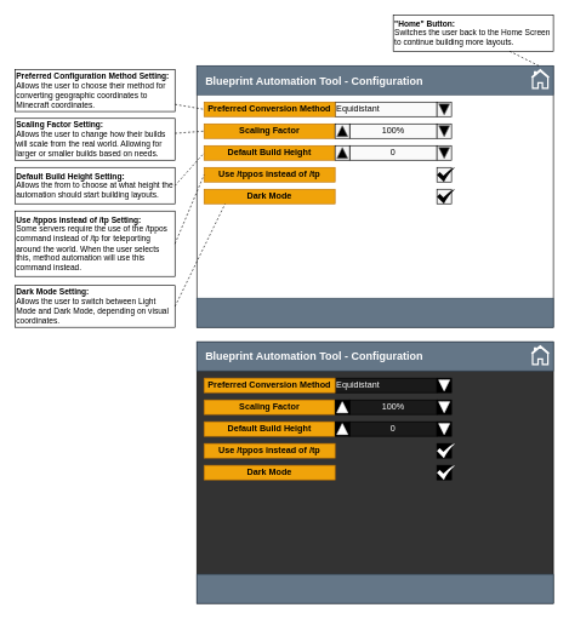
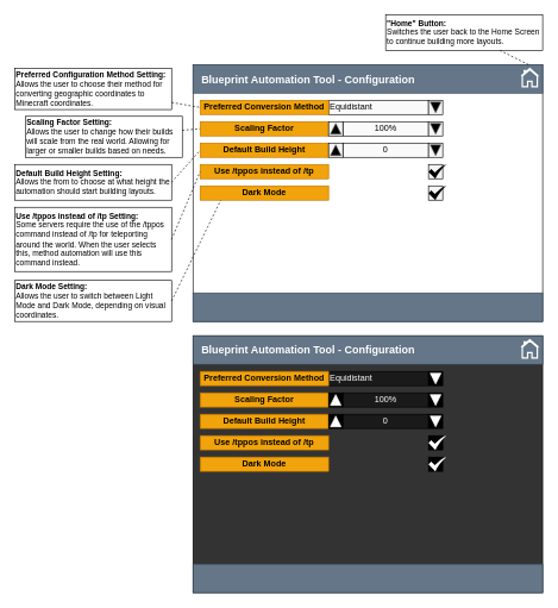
  <mxCell id="0" />
  <mxCell id="1" parent="0" />
  <mxCell id="2" value="" style="rounded=0;whiteSpace=wrap;html=1;fillColor=#FFFFFF;" vertex="1" parent="1"><mxGeometry x="270" y="90" width="490" height="360" as="geometry" /></mxCell>
  <mxCell id="3" value="" style="rounded=0;whiteSpace=wrap;html=1;fillColor=#647687;strokeColor=#314354;fontColor=#ffffff;" vertex="1" parent="1"><mxGeometry x="270" y="410" width="490" height="40" as="geometry" /></mxCell>
  <mxCell id="4" value="" style="rounded=0;whiteSpace=wrap;html=1;fillColor=#647687;strokeColor=#314354;fontColor=#ffffff;" vertex="1" parent="1"><mxGeometry x="270" y="90" width="490" height="40" as="geometry" /></mxCell>
  <mxCell id="5" value="&lt;span style=&quot;font-size: 15px&quot;&gt;&lt;b&gt;Blueprint Automation Tool - Configuration&lt;/b&gt;&lt;/span&gt;" style="text;html=1;strokeColor=none;fillColor=none;align=left;verticalAlign=middle;whiteSpace=wrap;rounded=0;fontColor=#FFFFFF;" vertex="1" parent="1"><mxGeometry x="280" y="90" width="320" height="40" as="geometry" /></mxCell>
  <mxCell id="6" value="" style="html=1;verticalLabelPosition=bottom;align=center;labelBackgroundColor=#ffffff;verticalAlign=top;strokeWidth=2;strokeColor=#FFFFFF;shadow=0;dashed=0;shape=mxgraph.ios7.icons.home;fillColor=none;fontColor=#FFFFFF;" vertex="1" parent="1"><mxGeometry x="730" y="95.5" width="24" height="25.5" as="geometry" /></mxCell>
  <mxCell id="7" value="Equidistant" style="rounded=0;whiteSpace=wrap;html=1;strokeColor=#000000;fillColor=#FAFAFA;align=left;" vertex="1" parent="1"><mxGeometry x="460" y="140" width="140" height="20" as="geometry" /></mxCell>
  <mxCell id="8" value="&lt;b&gt;Preferred Conversion Method&lt;/b&gt;" style="rounded=0;whiteSpace=wrap;html=1;fillColor=#f0a30a;strokeColor=#BD7000;fontColor=#000000;" vertex="1" parent="1"><mxGeometry x="280" y="140" width="180" height="20" as="geometry" /></mxCell>
  <mxCell id="9" value="" style="rounded=0;whiteSpace=wrap;html=1;strokeColor=#000000;fillColor=#f5f5f5;fontColor=#333333;" vertex="1" parent="1"><mxGeometry x="600" y="140" width="20" height="20" as="geometry" /></mxCell>
  <mxCell id="10" value="" style="html=1;shadow=0;dashed=0;align=center;verticalAlign=middle;shape=mxgraph.arrows2.arrow;dy=0.6;dx=40;direction=south;notch=0;strokeColor=#666666;fillColor=#000000;" vertex="1" parent="1"><mxGeometry x="602.5" y="142.5" width="15" height="15" as="geometry" /></mxCell>
  <mxCell id="11" value="100%" style="rounded=0;whiteSpace=wrap;html=1;strokeColor=#000000;fillColor=#FAFAFA;align=center;" vertex="1" parent="1"><mxGeometry x="480" y="170" width="120" height="20" as="geometry" /></mxCell>
  <mxCell id="12" value="&lt;b&gt;Scaling Factor&lt;/b&gt;" style="rounded=0;whiteSpace=wrap;html=1;fillColor=#f0a30a;strokeColor=#BD7000;fontColor=#000000;" vertex="1" parent="1"><mxGeometry x="280" y="170" width="180" height="20" as="geometry" /></mxCell>
  <mxCell id="13" value="" style="rounded=0;whiteSpace=wrap;html=1;strokeColor=#000000;fillColor=#f5f5f5;fontColor=#333333;" vertex="1" parent="1"><mxGeometry x="600" y="170" width="20" height="20" as="geometry" /></mxCell>
  <mxCell id="14" value="" style="html=1;shadow=0;dashed=0;align=center;verticalAlign=middle;shape=mxgraph.arrows2.arrow;dy=0.6;dx=40;direction=south;notch=0;strokeColor=#666666;fillColor=#000000;" vertex="1" parent="1"><mxGeometry x="602.5" y="172.5" width="15" height="15" as="geometry" /></mxCell>
  <mxCell id="15" value="" style="rounded=0;whiteSpace=wrap;html=1;strokeColor=#000000;fillColor=#f5f5f5;fontColor=#333333;" vertex="1" parent="1"><mxGeometry x="460" y="170" width="20" height="20" as="geometry" /></mxCell>
  <mxCell id="16" value="" style="html=1;shadow=0;dashed=0;align=center;verticalAlign=middle;shape=mxgraph.arrows2.arrow;dy=0.6;dx=40;direction=north;notch=0;strokeColor=#666666;fillColor=#000000;" vertex="1" parent="1"><mxGeometry x="462.5" y="172.5" width="15" height="15" as="geometry" /></mxCell>
  <mxCell id="17" value="0" style="rounded=0;whiteSpace=wrap;html=1;strokeColor=#000000;fillColor=#FAFAFA;align=center;" vertex="1" parent="1"><mxGeometry x="480" y="200" width="120" height="20" as="geometry" /></mxCell>
  <mxCell id="18" value="&lt;b&gt;Default Build Height&lt;/b&gt;" style="rounded=0;whiteSpace=wrap;html=1;fillColor=#f0a30a;strokeColor=#BD7000;fontColor=#000000;" vertex="1" parent="1"><mxGeometry x="280" y="200" width="180" height="20" as="geometry" /></mxCell>
  <mxCell id="19" value="" style="rounded=0;whiteSpace=wrap;html=1;strokeColor=#000000;fillColor=#f5f5f5;fontColor=#333333;" vertex="1" parent="1"><mxGeometry x="600" y="200" width="20" height="20" as="geometry" /></mxCell>
  <mxCell id="20" value="" style="html=1;shadow=0;dashed=0;align=center;verticalAlign=middle;shape=mxgraph.arrows2.arrow;dy=0.6;dx=40;direction=south;notch=0;strokeColor=#666666;fillColor=#000000;" vertex="1" parent="1"><mxGeometry x="602.5" y="202.5" width="15" height="15" as="geometry" /></mxCell>
  <mxCell id="21" value="" style="rounded=0;whiteSpace=wrap;html=1;strokeColor=#000000;fillColor=#f5f5f5;fontColor=#333333;" vertex="1" parent="1"><mxGeometry x="460" y="200" width="20" height="20" as="geometry" /></mxCell>
  <mxCell id="22" value="" style="html=1;shadow=0;dashed=0;align=center;verticalAlign=middle;shape=mxgraph.arrows2.arrow;dy=0.6;dx=40;direction=north;notch=0;strokeColor=#666666;fillColor=#000000;" vertex="1" parent="1"><mxGeometry x="462.5" y="202.5" width="15" height="15" as="geometry" /></mxCell>
  <mxCell id="23" value="&lt;b&gt;Use /tppos instead of /tp&lt;/b&gt;" style="rounded=0;whiteSpace=wrap;html=1;fillColor=#f0a30a;strokeColor=#BD7000;fontColor=#000000;" vertex="1" parent="1"><mxGeometry x="280" y="230" width="180" height="20" as="geometry" /></mxCell>
  <mxCell id="24" value="" style="rounded=0;whiteSpace=wrap;html=1;strokeColor=#000000;fillColor=#f5f5f5;fontColor=#333333;" vertex="1" parent="1"><mxGeometry x="600" y="230" width="20" height="20" as="geometry" /></mxCell>
  <mxCell id="25" value="" style="sketch=0;html=1;aspect=fixed;strokeColor=none;shadow=0;align=center;verticalAlign=top;fillColor=#000000;shape=mxgraph.gcp2.check" vertex="1" parent="1"><mxGeometry x="600" y="230" width="25" height="20" as="geometry" /></mxCell>
  <mxCell id="26" value="&lt;b&gt;Dark Mode&lt;/b&gt;" style="rounded=0;whiteSpace=wrap;html=1;fillColor=#f0a30a;strokeColor=#BD7000;fontColor=#000000;" vertex="1" parent="1"><mxGeometry x="280" y="260" width="180" height="20" as="geometry" /></mxCell>
  <mxCell id="27" value="" style="rounded=0;whiteSpace=wrap;html=1;strokeColor=#000000;fillColor=#f5f5f5;fontColor=#333333;" vertex="1" parent="1"><mxGeometry x="600" y="260" width="20" height="20" as="geometry" /></mxCell>
  <mxCell id="28" value="" style="sketch=0;html=1;aspect=fixed;strokeColor=none;shadow=0;align=center;verticalAlign=top;fillColor=#000000;shape=mxgraph.gcp2.check" vertex="1" parent="1"><mxGeometry x="600" y="260" width="25" height="20" as="geometry" /></mxCell>
  <mxCell id="29" value="" style="rounded=0;whiteSpace=wrap;html=1;fillColor=#333333;" vertex="1" parent="1"><mxGeometry x="270" y="470" width="490" height="360" as="geometry" /></mxCell>
  <mxCell id="30" value="" style="rounded=0;whiteSpace=wrap;html=1;fillColor=#647687;strokeColor=#314354;fontColor=#ffffff;" vertex="1" parent="1"><mxGeometry x="270" y="790" width="490" height="40" as="geometry" /></mxCell>
  <mxCell id="31" value="" style="rounded=0;whiteSpace=wrap;html=1;fillColor=#647687;strokeColor=#314354;fontColor=#ffffff;" vertex="1" parent="1"><mxGeometry x="270" y="470" width="490" height="40" as="geometry" /></mxCell>
  <mxCell id="32" value="&lt;span style=&quot;font-size: 15px&quot;&gt;&lt;b&gt;Blueprint Automation Tool - Configuration&lt;/b&gt;&lt;/span&gt;" style="text;html=1;strokeColor=none;fillColor=none;align=left;verticalAlign=middle;whiteSpace=wrap;rounded=0;fontColor=#FFFFFF;" vertex="1" parent="1"><mxGeometry x="280" y="470" width="320" height="40" as="geometry" /></mxCell>
  <mxCell id="33" value="" style="html=1;verticalLabelPosition=bottom;align=center;labelBackgroundColor=#ffffff;verticalAlign=top;strokeWidth=2;strokeColor=#FFFFFF;shadow=0;dashed=0;shape=mxgraph.ios7.icons.home;fillColor=none;fontColor=#FFFFFF;" vertex="1" parent="1"><mxGeometry x="730" y="475.5" width="24" height="25.5" as="geometry" /></mxCell>
  <mxCell id="34" value="Equidistant" style="rounded=0;whiteSpace=wrap;html=1;strokeColor=#000000;fillColor=#1A1A1A;align=left;fontColor=#FFFFFF;" vertex="1" parent="1"><mxGeometry x="460" y="520" width="140" height="20" as="geometry" /></mxCell>
  <mxCell id="35" value="&lt;b&gt;Preferred Conversion Method&lt;/b&gt;" style="rounded=0;whiteSpace=wrap;html=1;fillColor=#f0a30a;strokeColor=#BD7000;fontColor=#000000;" vertex="1" parent="1"><mxGeometry x="280" y="520" width="180" height="20" as="geometry" /></mxCell>
  <mxCell id="36" value="" style="rounded=0;whiteSpace=wrap;html=1;strokeColor=#000000;fillColor=#000000;fontColor=#333333;" vertex="1" parent="1"><mxGeometry x="600" y="520" width="20" height="20" as="geometry" /></mxCell>
  <mxCell id="37" value="" style="html=1;shadow=0;dashed=0;align=center;verticalAlign=middle;shape=mxgraph.arrows2.arrow;dy=0.6;dx=40;direction=south;notch=0;strokeColor=#FFFFFF;fillColor=#FFFFFF;" vertex="1" parent="1"><mxGeometry x="602.5" y="522.5" width="15" height="15" as="geometry" /></mxCell>
  <mxCell id="38" value="&lt;font color=&quot;#ffffff&quot;&gt;100%&lt;/font&gt;" style="rounded=0;whiteSpace=wrap;html=1;strokeColor=#000000;fillColor=#1A1A1A;align=center;" vertex="1" parent="1"><mxGeometry x="480" y="550" width="120" height="20" as="geometry" /></mxCell>
  <mxCell id="39" value="&lt;b&gt;Scaling Factor&lt;/b&gt;" style="rounded=0;whiteSpace=wrap;html=1;fillColor=#f0a30a;strokeColor=#BD7000;fontColor=#000000;" vertex="1" parent="1"><mxGeometry x="280" y="550" width="180" height="20" as="geometry" /></mxCell>
  <mxCell id="40" value="" style="rounded=0;whiteSpace=wrap;html=1;strokeColor=#000000;fillColor=#000000;fontColor=#333333;" vertex="1" parent="1"><mxGeometry x="600" y="550" width="20" height="20" as="geometry" /></mxCell>
  <mxCell id="41" value="" style="html=1;shadow=0;dashed=0;align=center;verticalAlign=middle;shape=mxgraph.arrows2.arrow;dy=0.6;dx=40;direction=south;notch=0;strokeColor=#FFFFFF;fillColor=#FFFFFF;" vertex="1" parent="1"><mxGeometry x="602.5" y="552.5" width="15" height="15" as="geometry" /></mxCell>
  <mxCell id="42" value="" style="rounded=0;whiteSpace=wrap;html=1;strokeColor=#000000;fillColor=#000000;fontColor=#333333;" vertex="1" parent="1"><mxGeometry x="460" y="550" width="20" height="20" as="geometry" /></mxCell>
  <mxCell id="43" value="" style="html=1;shadow=0;dashed=0;align=center;verticalAlign=middle;shape=mxgraph.arrows2.arrow;dy=0.6;dx=40;direction=north;notch=0;strokeColor=#FFFFFF;fillColor=#FFFFFF;" vertex="1" parent="1"><mxGeometry x="462.5" y="552.5" width="15" height="15" as="geometry" /></mxCell>
  <mxCell id="44" value="&lt;font color=&quot;#ffffff&quot;&gt;0&lt;/font&gt;" style="rounded=0;whiteSpace=wrap;html=1;strokeColor=#000000;fillColor=#1A1A1A;align=center;" vertex="1" parent="1"><mxGeometry x="480" y="580" width="120" height="20" as="geometry" /></mxCell>
  <mxCell id="45" value="&lt;b&gt;Default Build Height&lt;/b&gt;" style="rounded=0;whiteSpace=wrap;html=1;fillColor=#f0a30a;strokeColor=#BD7000;fontColor=#000000;" vertex="1" parent="1"><mxGeometry x="280" y="580" width="180" height="20" as="geometry" /></mxCell>
  <mxCell id="46" value="&lt;b&gt;Use /tppos instead of /tp&lt;/b&gt;" style="rounded=0;whiteSpace=wrap;html=1;fillColor=#f0a30a;strokeColor=#BD7000;fontColor=#000000;" vertex="1" parent="1"><mxGeometry x="280" y="610" width="180" height="20" as="geometry" /></mxCell>
  <mxCell id="47" value="" style="rounded=0;whiteSpace=wrap;html=1;strokeColor=#000000;fillColor=#000000;fontColor=#333333;" vertex="1" parent="1"><mxGeometry x="600" y="610" width="20" height="20" as="geometry" /></mxCell>
  <mxCell id="48" value="" style="sketch=0;html=1;aspect=fixed;strokeColor=none;shadow=0;align=center;verticalAlign=top;fillColor=#FFFFFF;shape=mxgraph.gcp2.check" vertex="1" parent="1"><mxGeometry x="600" y="610" width="25" height="20" as="geometry" /></mxCell>
  <mxCell id="49" value="&lt;b&gt;Dark Mode&lt;/b&gt;" style="rounded=0;whiteSpace=wrap;html=1;fillColor=#f0a30a;strokeColor=#BD7000;fontColor=#000000;" vertex="1" parent="1"><mxGeometry x="280" y="640" width="180" height="20" as="geometry" /></mxCell>
  <mxCell id="50" value="" style="rounded=0;whiteSpace=wrap;html=1;strokeColor=#000000;fillColor=#000000;fontColor=#333333;" vertex="1" parent="1"><mxGeometry x="600" y="580" width="20" height="20" as="geometry" /></mxCell>
  <mxCell id="51" value="" style="html=1;shadow=0;dashed=0;align=center;verticalAlign=middle;shape=mxgraph.arrows2.arrow;dy=0.6;dx=40;direction=south;notch=0;strokeColor=#FFFFFF;fillColor=#FFFFFF;" vertex="1" parent="1"><mxGeometry x="602.5" y="582.5" width="15" height="15" as="geometry" /></mxCell>
  <mxCell id="52" value="" style="rounded=0;whiteSpace=wrap;html=1;strokeColor=#000000;fillColor=#000000;fontColor=#333333;" vertex="1" parent="1"><mxGeometry x="460" y="580" width="20" height="20" as="geometry" /></mxCell>
  <mxCell id="53" value="" style="html=1;shadow=0;dashed=0;align=center;verticalAlign=middle;shape=mxgraph.arrows2.arrow;dy=0.6;dx=40;direction=north;notch=0;strokeColor=#FFFFFF;fillColor=#FFFFFF;" vertex="1" parent="1"><mxGeometry x="462.5" y="582.5" width="15" height="15" as="geometry" /></mxCell>
  <mxCell id="54" value="" style="rounded=0;whiteSpace=wrap;html=1;strokeColor=#000000;fillColor=#000000;fontColor=#333333;" vertex="1" parent="1"><mxGeometry x="600" y="640" width="20" height="20" as="geometry" /></mxCell>
  <mxCell id="55" value="" style="sketch=0;html=1;aspect=fixed;strokeColor=none;shadow=0;align=center;verticalAlign=top;fillColor=#FFFFFF;shape=mxgraph.gcp2.check" vertex="1" parent="1"><mxGeometry x="600" y="640" width="25" height="20" as="geometry" /></mxCell>
  <mxCell id="56" style="rounded=0;orthogonalLoop=1;jettySize=auto;html=1;entryX=0.959;entryY=0;entryDx=0;entryDy=0;entryPerimeter=0;fontColor=#FFFFFF;endArrow=none;endFill=0;dashed=1;" edge="1" parent="1" source="57" target="4"><mxGeometry relative="1" as="geometry" /></mxCell>
  <mxCell id="57" value="&lt;font color=&quot;#000000&quot;&gt;&lt;b&gt;&quot;Home&quot; Button:&lt;/b&gt;&lt;br&gt;Switches the user back to the Home Screen to continue building more layouts.&lt;br&gt;&lt;/font&gt;" style="text;html=1;strokeColor=default;fillColor=none;align=left;verticalAlign=middle;whiteSpace=wrap;rounded=0;labelBackgroundColor=none;fontSize=11;fontColor=#FFFFFF;" vertex="1" parent="1"><mxGeometry x="540" y="20" width="220" height="50" as="geometry" /></mxCell>
  <mxCell id="58" style="edgeStyle=none;rounded=0;orthogonalLoop=1;jettySize=auto;html=1;entryX=0;entryY=0.5;entryDx=0;entryDy=0;fontColor=#FFFFFF;endArrow=none;endFill=0;dashed=1;" edge="1" parent="1" source="59" target="8"><mxGeometry relative="1" as="geometry" /></mxCell>
  <mxCell id="59" value="&lt;font color=&quot;#000000&quot;&gt;&lt;b&gt;Preferred Configuration Method Setting:&lt;/b&gt;&lt;br&gt;Allows the user to choose their method for converting geographic coordinates to Minecraft coordinates.&lt;br&gt;&lt;/font&gt;" style="text;html=1;strokeColor=default;fillColor=none;align=left;verticalAlign=middle;whiteSpace=wrap;rounded=0;labelBackgroundColor=none;fontSize=11;fontColor=#FFFFFF;" vertex="1" parent="1"><mxGeometry x="20" y="95.5" width="220" height="57.5" as="geometry" /></mxCell>
  <mxCell id="60" style="edgeStyle=none;rounded=0;orthogonalLoop=1;jettySize=auto;html=1;entryX=0;entryY=0.5;entryDx=0;entryDy=0;fontColor=#FFFFFF;endArrow=none;endFill=0;dashed=1;" edge="1" parent="1" source="61" target="12"><mxGeometry relative="1" as="geometry" /></mxCell>
- <mxCell id="61" value="&lt;font color=&quot;#000000&quot;&gt;&lt;b&gt;Scaling Factor Setting:&lt;/b&gt;&lt;br&gt;Allows the user to change how their builds will scale from the real world. Allowing for larger or smaller builds based on needs.&lt;br&gt;&lt;/font&gt;" style="text;html=1;strokeColor=default;fillColor=none;align=left;verticalAlign=middle;whiteSpace=wrap;rounded=0;labelBackgroundColor=none;fontSize=11;fontColor=#FFFFFF;" vertex="1" parent="1"><mxGeometry x="20" y="162.5" width="220" height="57.5" as="geometry" /></mxCell>
+ <mxCell id="61" value="&lt;font color=&quot;#000000&quot;&gt;&lt;b&gt;Scaling Factor Setting:&lt;/b&gt;&lt;br&gt;Allows the user to change how their builds will scale from the real world. Allowing for larger or smaller builds based on needs.&lt;br&gt;&lt;/font&gt;" style="text;html=1;strokeColor=default;fillColor=none;align=left;verticalAlign=middle;whiteSpace=wrap;rounded=0;labelBackgroundColor=none;fontSize=11;fontColor=#FFFFFF;" vertex="1" parent="1"><mxGeometry x="35" y="162.5" width="220" height="57.5" as="geometry" /></mxCell>
  <mxCell id="62" style="edgeStyle=none;rounded=0;orthogonalLoop=1;jettySize=auto;html=1;entryX=0;entryY=0.5;entryDx=0;entryDy=0;fontColor=#FFFFFF;exitX=1;exitY=0.5;exitDx=0;exitDy=0;endArrow=none;endFill=0;dashed=1;" edge="1" parent="1" source="63" target="18"><mxGeometry relative="1" as="geometry" /></mxCell>
  <mxCell id="63" value="&lt;font color=&quot;#000000&quot;&gt;&lt;b&gt;Default Build Height Setting:&lt;/b&gt;&lt;br&gt;Allows the from to choose at what height the automation should start building layouts.&lt;br&gt;&lt;/font&gt;" style="text;html=1;strokeColor=default;fillColor=none;align=left;verticalAlign=middle;whiteSpace=wrap;rounded=0;labelBackgroundColor=none;fontSize=11;fontColor=#FFFFFF;" vertex="1" parent="1"><mxGeometry x="20" y="230" width="220" height="50" as="geometry" /></mxCell>
  <mxCell id="64" style="edgeStyle=none;rounded=0;orthogonalLoop=1;jettySize=auto;html=1;entryX=0;entryY=0.5;entryDx=0;entryDy=0;fontColor=#FFFFFF;exitX=1;exitY=0.5;exitDx=0;exitDy=0;endArrow=none;endFill=0;dashed=1;" edge="1" parent="1" source="65" target="23"><mxGeometry relative="1" as="geometry" /></mxCell>
  <mxCell id="65" value="&lt;font color=&quot;#000000&quot;&gt;&lt;b&gt;Use /tppos instead of /tp Setting:&lt;/b&gt;&lt;br&gt;Some servers require the use of the /tppos command instead of /tp for teleporting around the world. When the user selects this, method automation will use this command instead.&lt;br&gt;&lt;/font&gt;" style="text;html=1;strokeColor=default;fillColor=none;align=left;verticalAlign=middle;whiteSpace=wrap;rounded=0;labelBackgroundColor=none;fontSize=11;fontColor=#FFFFFF;" vertex="1" parent="1"><mxGeometry x="20" y="290" width="220" height="90" as="geometry" /></mxCell>
  <mxCell id="66" style="edgeStyle=none;rounded=0;orthogonalLoop=1;jettySize=auto;html=1;entryX=0.16;entryY=1.007;entryDx=0;entryDy=0;entryPerimeter=0;fontColor=#FFFFFF;exitX=1;exitY=0.5;exitDx=0;exitDy=0;endArrow=none;endFill=0;dashed=1;" edge="1" parent="1" source="67" target="26"><mxGeometry relative="1" as="geometry" /></mxCell>
  <mxCell id="67" value="&lt;font color=&quot;#000000&quot;&gt;&lt;b&gt;Dark Mode Setting:&lt;/b&gt;&lt;br&gt;Allows the user to switch between Light Mode and Dark Mode, depending on visual coordinates.&lt;br&gt;&lt;/font&gt;" style="text;html=1;strokeColor=default;fillColor=none;align=left;verticalAlign=middle;whiteSpace=wrap;rounded=0;labelBackgroundColor=none;fontSize=11;fontColor=#FFFFFF;" vertex="1" parent="1"><mxGeometry x="20" y="392.5" width="220" height="57.5" as="geometry" /></mxCell>
